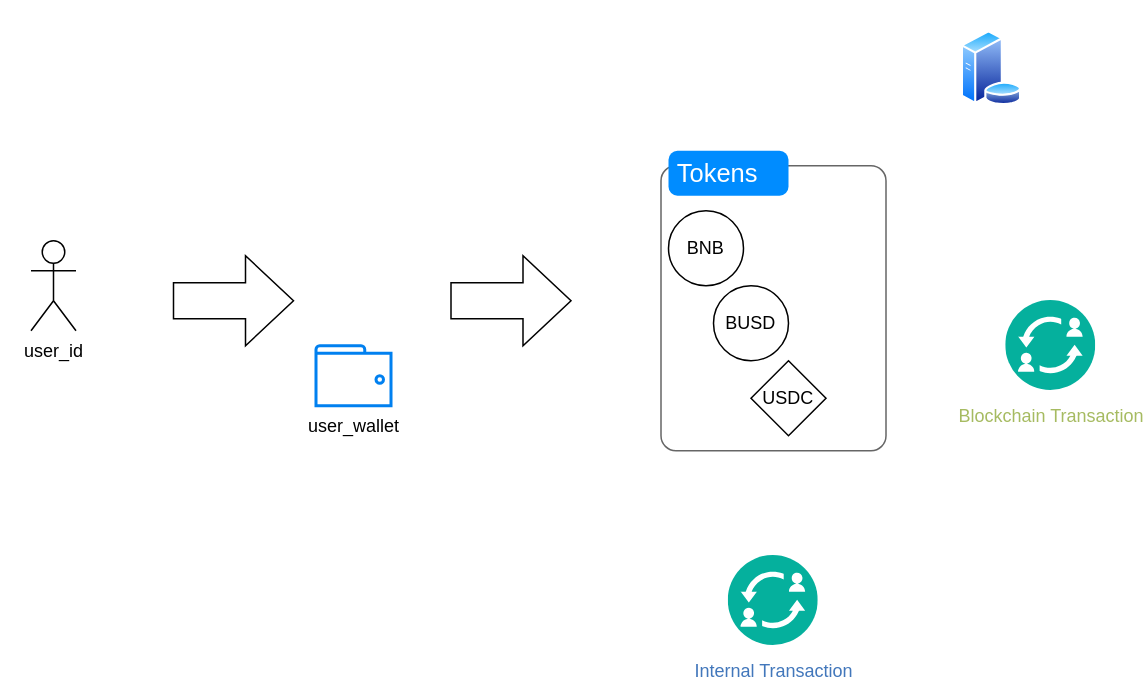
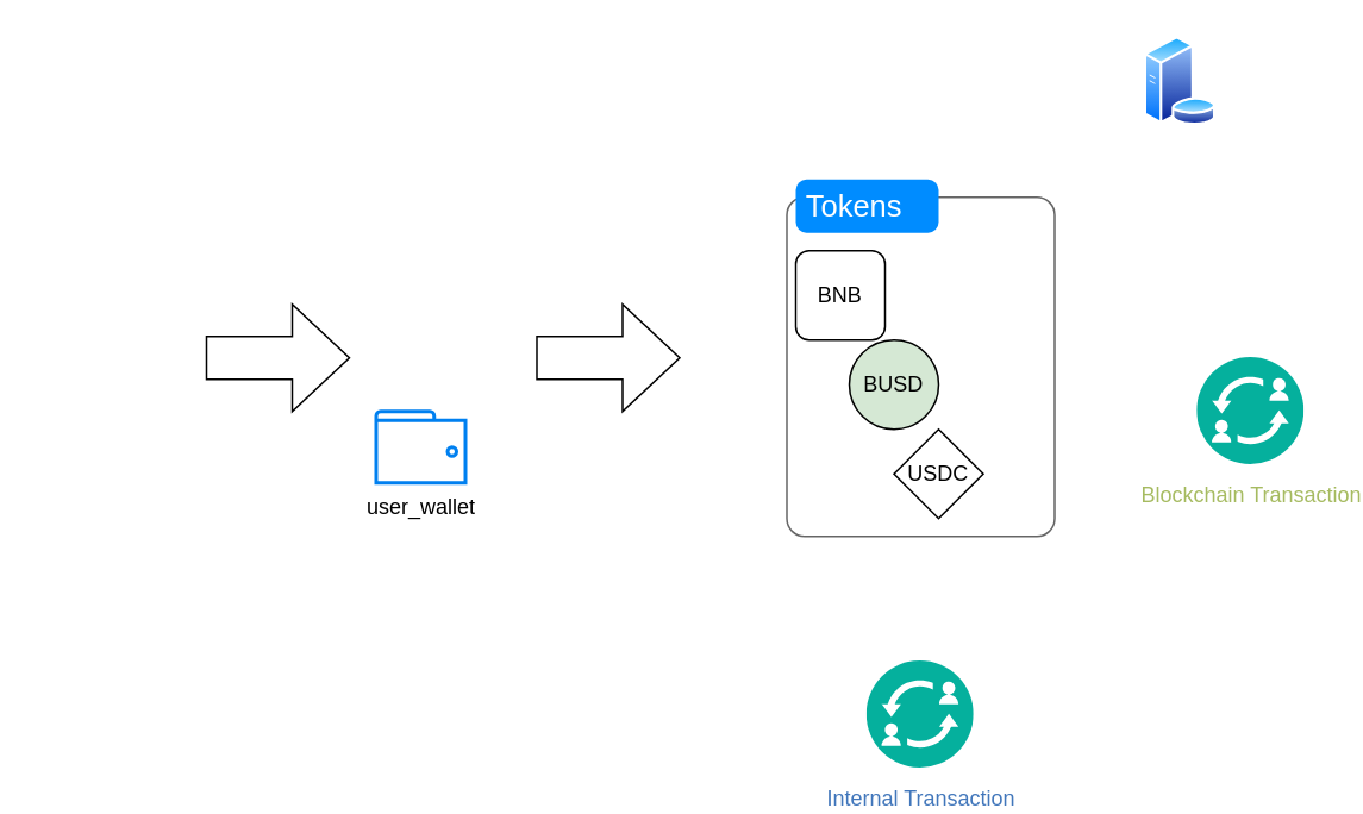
  <mxCell id="0" />
  <mxCell id="1" parent="0" />
- <mxCell id="2" value="user_id&lt;br&gt;" style="shape=umlActor;verticalLabelPosition=bottom;verticalAlign=top;html=1;outlineConnect=0;" vertex="1" parent="1"><mxGeometry x="20" y="160" width="30" height="60" as="geometry" /></mxCell>
  <mxCell id="3" value="" style="shape=singleArrow;whiteSpace=wrap;html=1;arrowWidth=0.4;arrowSize=0.4;verticalAlign=top;" vertex="1" parent="1"><mxGeometry x="300" y="170" width="80" height="60" as="geometry" /></mxCell>
  <mxCell id="4" value="user_wallet" style="html=1;verticalLabelPosition=bottom;align=center;labelBackgroundColor=#ffffff;verticalAlign=top;strokeWidth=2;strokeColor=#0080F0;shadow=0;dashed=0;shape=mxgraph.ios7.icons.wallet;" vertex="1" parent="1"><mxGeometry x="210" y="230" width="50" height="40" as="geometry" /></mxCell>
  <mxCell id="5" value="" style="aspect=fixed;perimeter=ellipsePerimeter;html=1;align=center;shadow=0;dashed=0;spacingTop=3;image;image=img/lib/active_directory/database_server.svg;" vertex="1" parent="1"><mxGeometry x="640" y="20" width="41" height="50" as="geometry" /></mxCell>
  <mxCell id="6" value="" style="shape=mxgraph.mockup.containers.marginRect;rectMarginTop=10;strokeColor=#666666;strokeWidth=1;dashed=0;rounded=1;arcSize=5;recursiveResize=0;" vertex="1" parent="1"><mxGeometry x="440" y="100" width="150" height="200" as="geometry" /></mxCell>
  <mxCell id="7" value="Tokens" style="shape=rect;strokeColor=none;fillColor=#008cff;strokeWidth=1;dashed=0;rounded=1;arcSize=20;fontColor=#ffffff;fontSize=17;spacing=2;spacingTop=-2;align=left;autosize=1;spacingLeft=4;resizeWidth=0;resizeHeight=0;perimeter=none;" vertex="1" parent="6"><mxGeometry x="5" width="80" height="30" as="geometry" /></mxCell>
- <mxCell id="8" value="BNB" style="ellipse;whiteSpace=wrap;html=1;aspect=fixed;" vertex="1" parent="6"><mxGeometry x="5" y="40" width="50" height="50" as="geometry" /></mxCell>
- <mxCell id="9" value="BUSD" style="ellipse;whiteSpace=wrap;html=1;aspect=fixed;" vertex="1" parent="6"><mxGeometry x="35" y="90" width="50" height="50" as="geometry" /></mxCell>
+ <mxCell id="8" value="BNB" style="whiteSpace=wrap;html=1;aspect=fixed;rounded=1;" vertex="1" parent="6"><mxGeometry x="5" y="40" width="50" height="50" as="geometry" /></mxCell>
+ <mxCell id="9" value="BUSD" style="ellipse;whiteSpace=wrap;html=1;aspect=fixed;fillColor=#d5e8d4;" vertex="1" parent="6"><mxGeometry x="35" y="90" width="50" height="50" as="geometry" /></mxCell>
  <mxCell id="10" value="USDC" style="rhombus;whiteSpace=wrap;html=1;aspect=fixed;" vertex="1" parent="6"><mxGeometry x="60" y="140" width="50" height="50" as="geometry" /></mxCell>
  <mxCell id="11" value="" style="shape=singleArrow;whiteSpace=wrap;html=1;arrowWidth=0.4;arrowSize=0.4;verticalAlign=top;" vertex="1" parent="1"><mxGeometry x="115" y="170" width="80" height="60" as="geometry" /></mxCell>
  <mxCell id="12" value="Internal Transaction" style="aspect=fixed;perimeter=ellipsePerimeter;html=1;align=center;shadow=0;dashed=0;fontColor=#4277BB;labelBackgroundColor=#ffffff;fontSize=12;spacingTop=3;image;image=img/lib/ibm/blockchain/transaction_manager.svg;" vertex="1" parent="1"><mxGeometry x="485" y="370" width="60" height="60" as="geometry" /></mxCell>
  <mxCell id="13" value="Blockchain Transaction" style="aspect=fixed;perimeter=ellipsePerimeter;html=1;align=center;shadow=0;dashed=0;fontColor=#A6BB61;labelBackgroundColor=#ffffff;fontSize=12;spacingTop=3;image;image=img/lib/ibm/blockchain/transaction_manager.svg;" vertex="1" parent="1"><mxGeometry x="670" y="200" width="60" height="60" as="geometry" /></mxCell>
